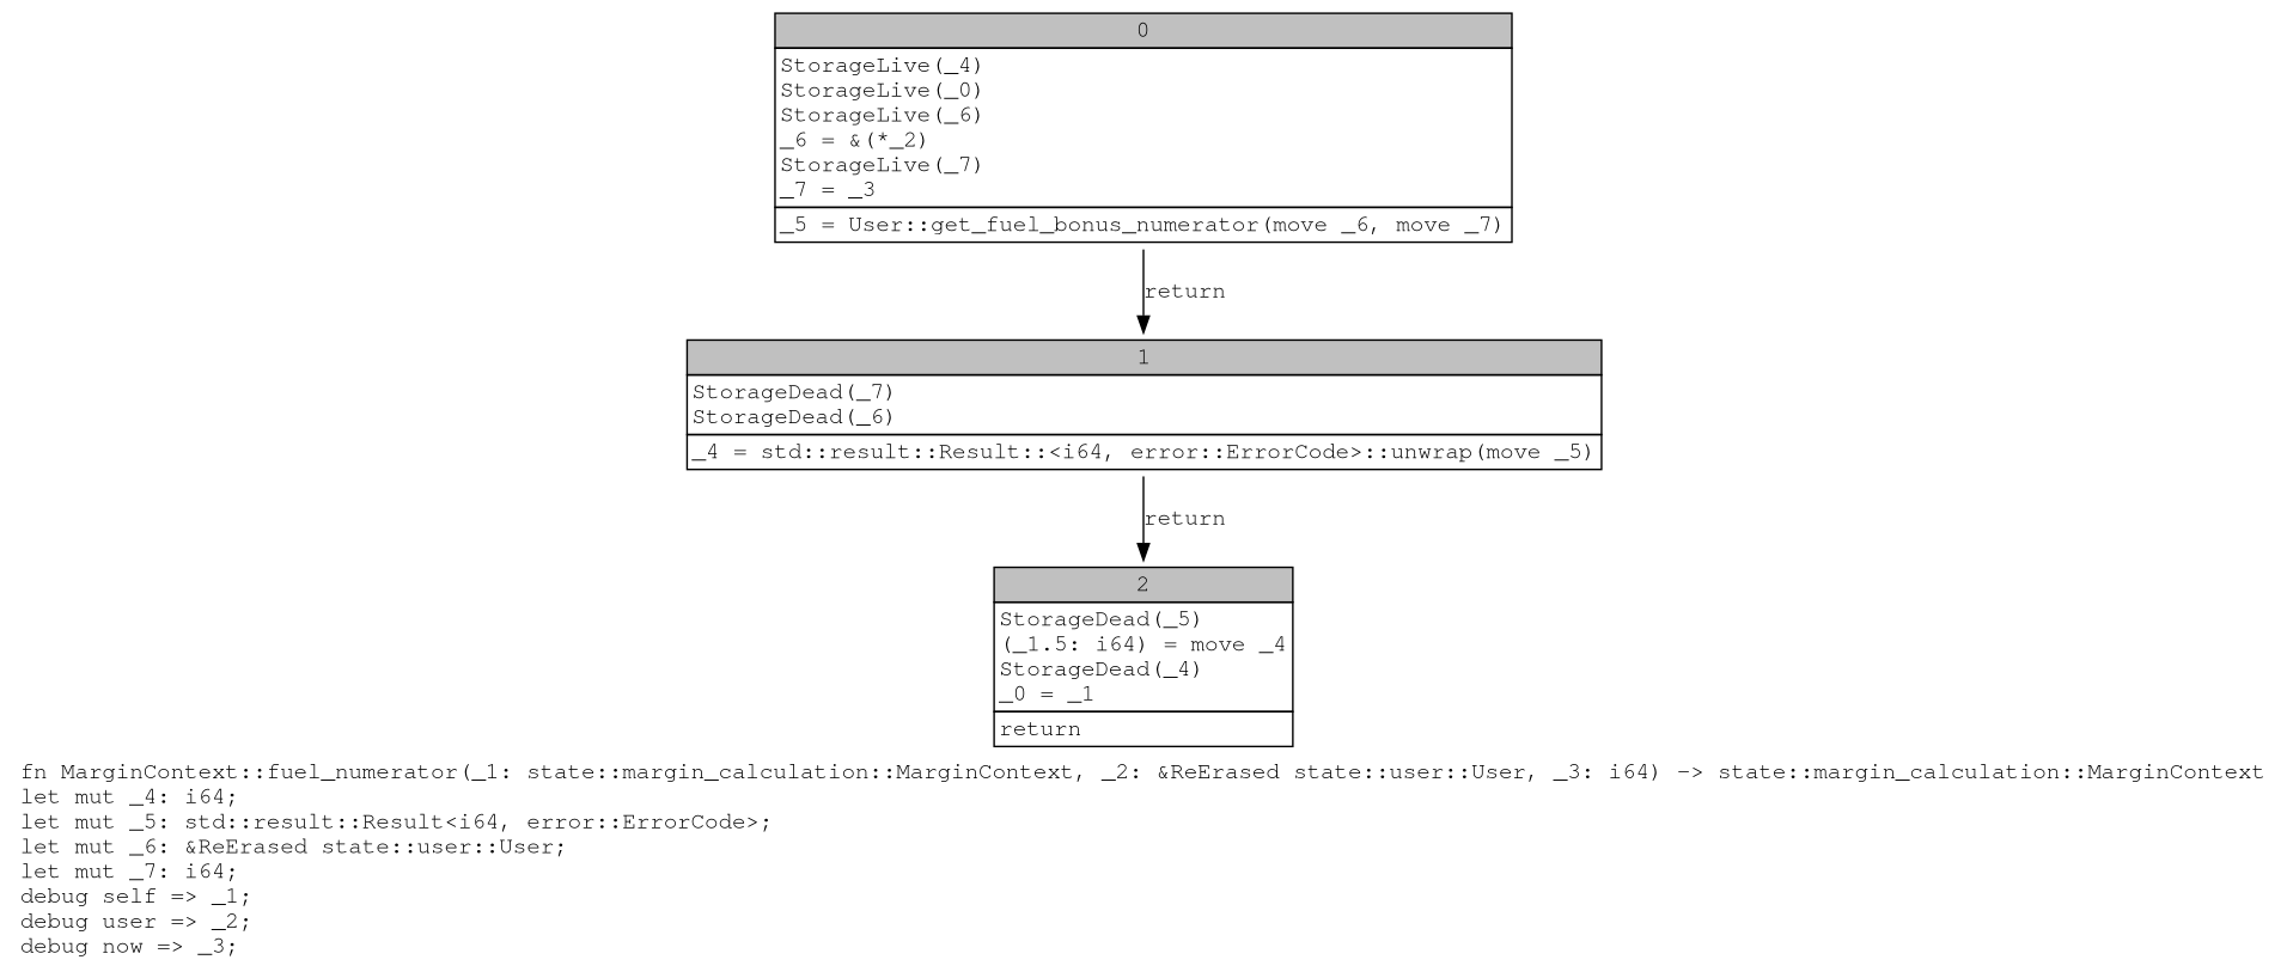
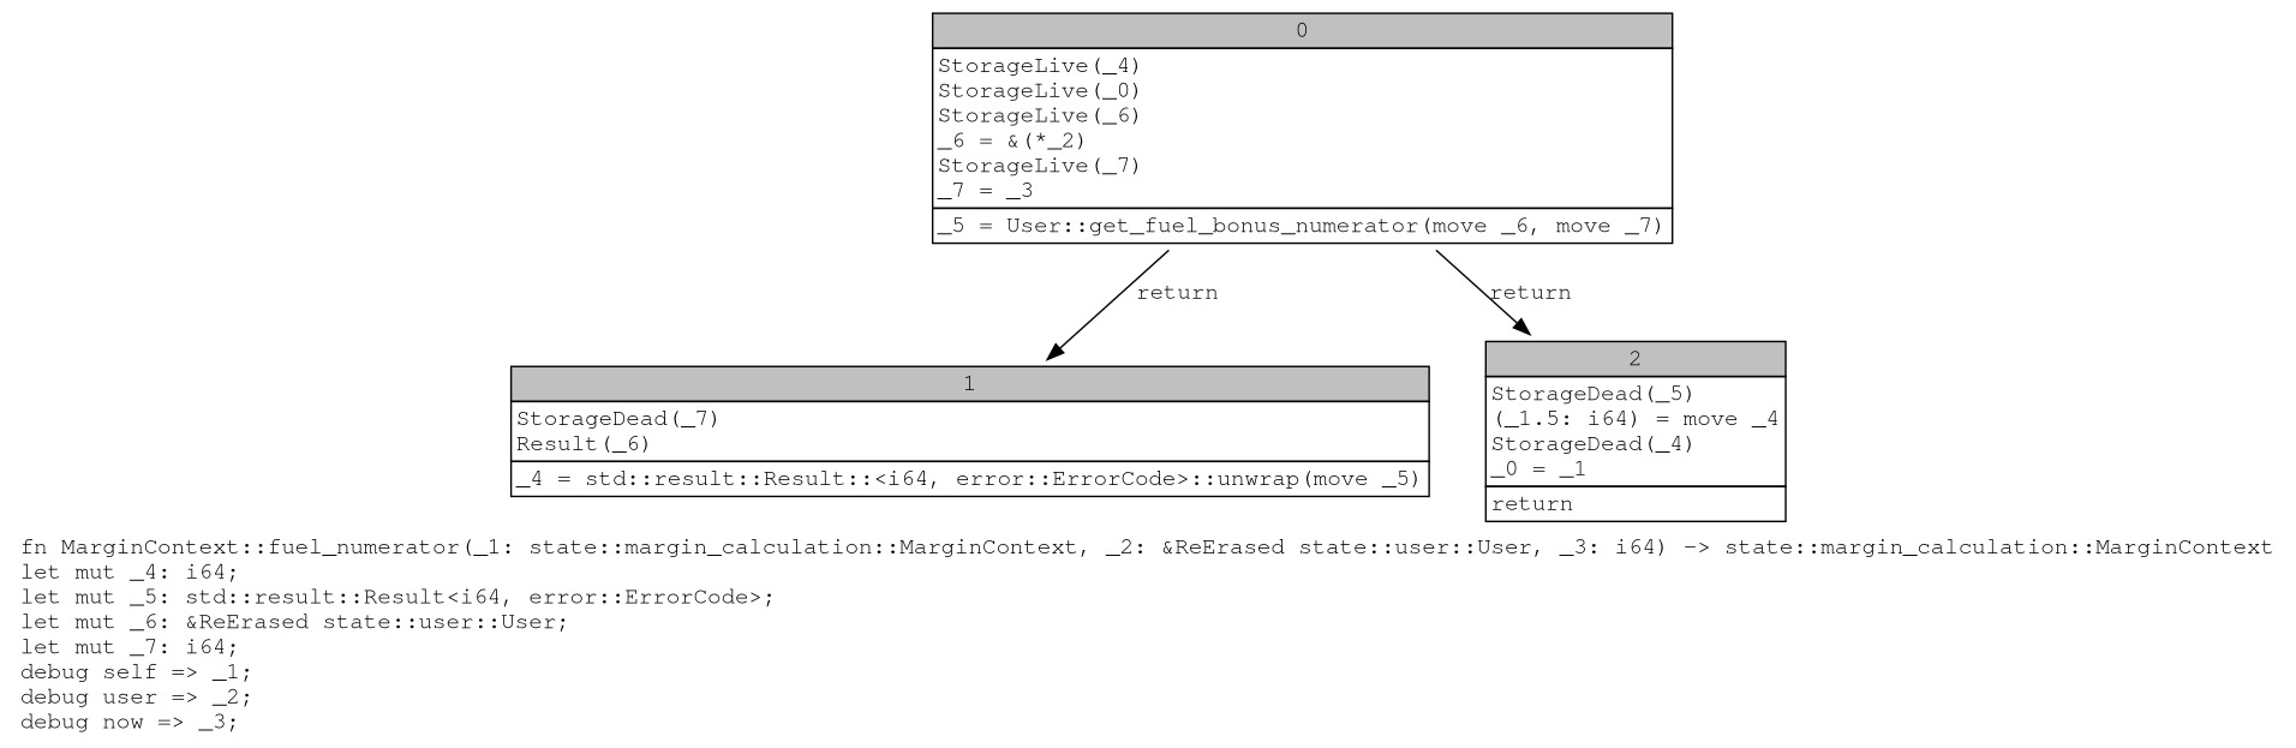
  digraph {
    fontname="Courier, monospace"
    label=<fn MarginContext::fuel_numerator(_1: state::margin_calculation::MarginContext, _2: &amp;ReErased state::user::User, _3: i64) -&gt; state::margin_calculation::MarginContext<br align="left"/>let mut _4: i64;<br align="left"/>let mut _5: std::result::Result&lt;i64, error::ErrorCode&gt;;<br align="left"/>let mut _6: &amp;ReErased state::user::User;<br align="left"/>let mut _7: i64;<br align="left"/>debug self =&gt; _1;<br align="left"/>debug user =&gt; _2;<br align="left"/>debug now =&gt; _3;<br align="left"/>>
    node [fontname="Courier, monospace" shape=none]
    edge [fontname="Courier, monospace"]
    n1 [label=<<table border="0" cellborder="1" cellspacing="0"><tr><td bgcolor="gray" align="center" colspan="1">0</td></tr><tr><td align="left" balign="left">StorageLive(_4)<br/>StorageLive(_0)<br/>StorageLive(_6)<br/>_6 = &amp;(*_2)<br/>StorageLive(_7)<br/>_7 = _3<br/></td></tr><tr><td align="left">_5 = User::get_fuel_bonus_numerator(move _6, move _7)</td></tr></table>>]
-   n2 [label=<<table border="0" cellborder="1" cellspacing="0"><tr><td bgcolor="gray" align="center" colspan="1">1</td></tr><tr><td align="left" balign="left">StorageDead(_7)<br/>StorageDead(_6)<br/></td></tr><tr><td align="left">_4 = std::result::Result::&lt;i64, error::ErrorCode&gt;::unwrap(move _5)</td></tr></table>>]
+   n2 [label=<<table border="0" cellborder="1" cellspacing="0"><tr><td bgcolor="gray" align="center" colspan="1">1</td></tr><tr><td align="left" balign="left">StorageDead(_7)<br/>Result(_6)<br/></td></tr><tr><td align="left">_4 = std::result::Result::&lt;i64, error::ErrorCode&gt;::unwrap(move _5)</td></tr></table>>]
    n3 [label=<<table border="0" cellborder="1" cellspacing="0"><tr><td bgcolor="gray" align="center" colspan="1">2</td></tr><tr><td align="left" balign="left">StorageDead(_5)<br/>(_1.5: i64) = move _4<br/>StorageDead(_4)<br/>_0 = _1<br/></td></tr><tr><td align="left">return</td></tr></table>>]
    n1 -> n2 [label=return]
-   n2 -> n3 [label=return]
+   n1 -> n3 [label=return]
  }
